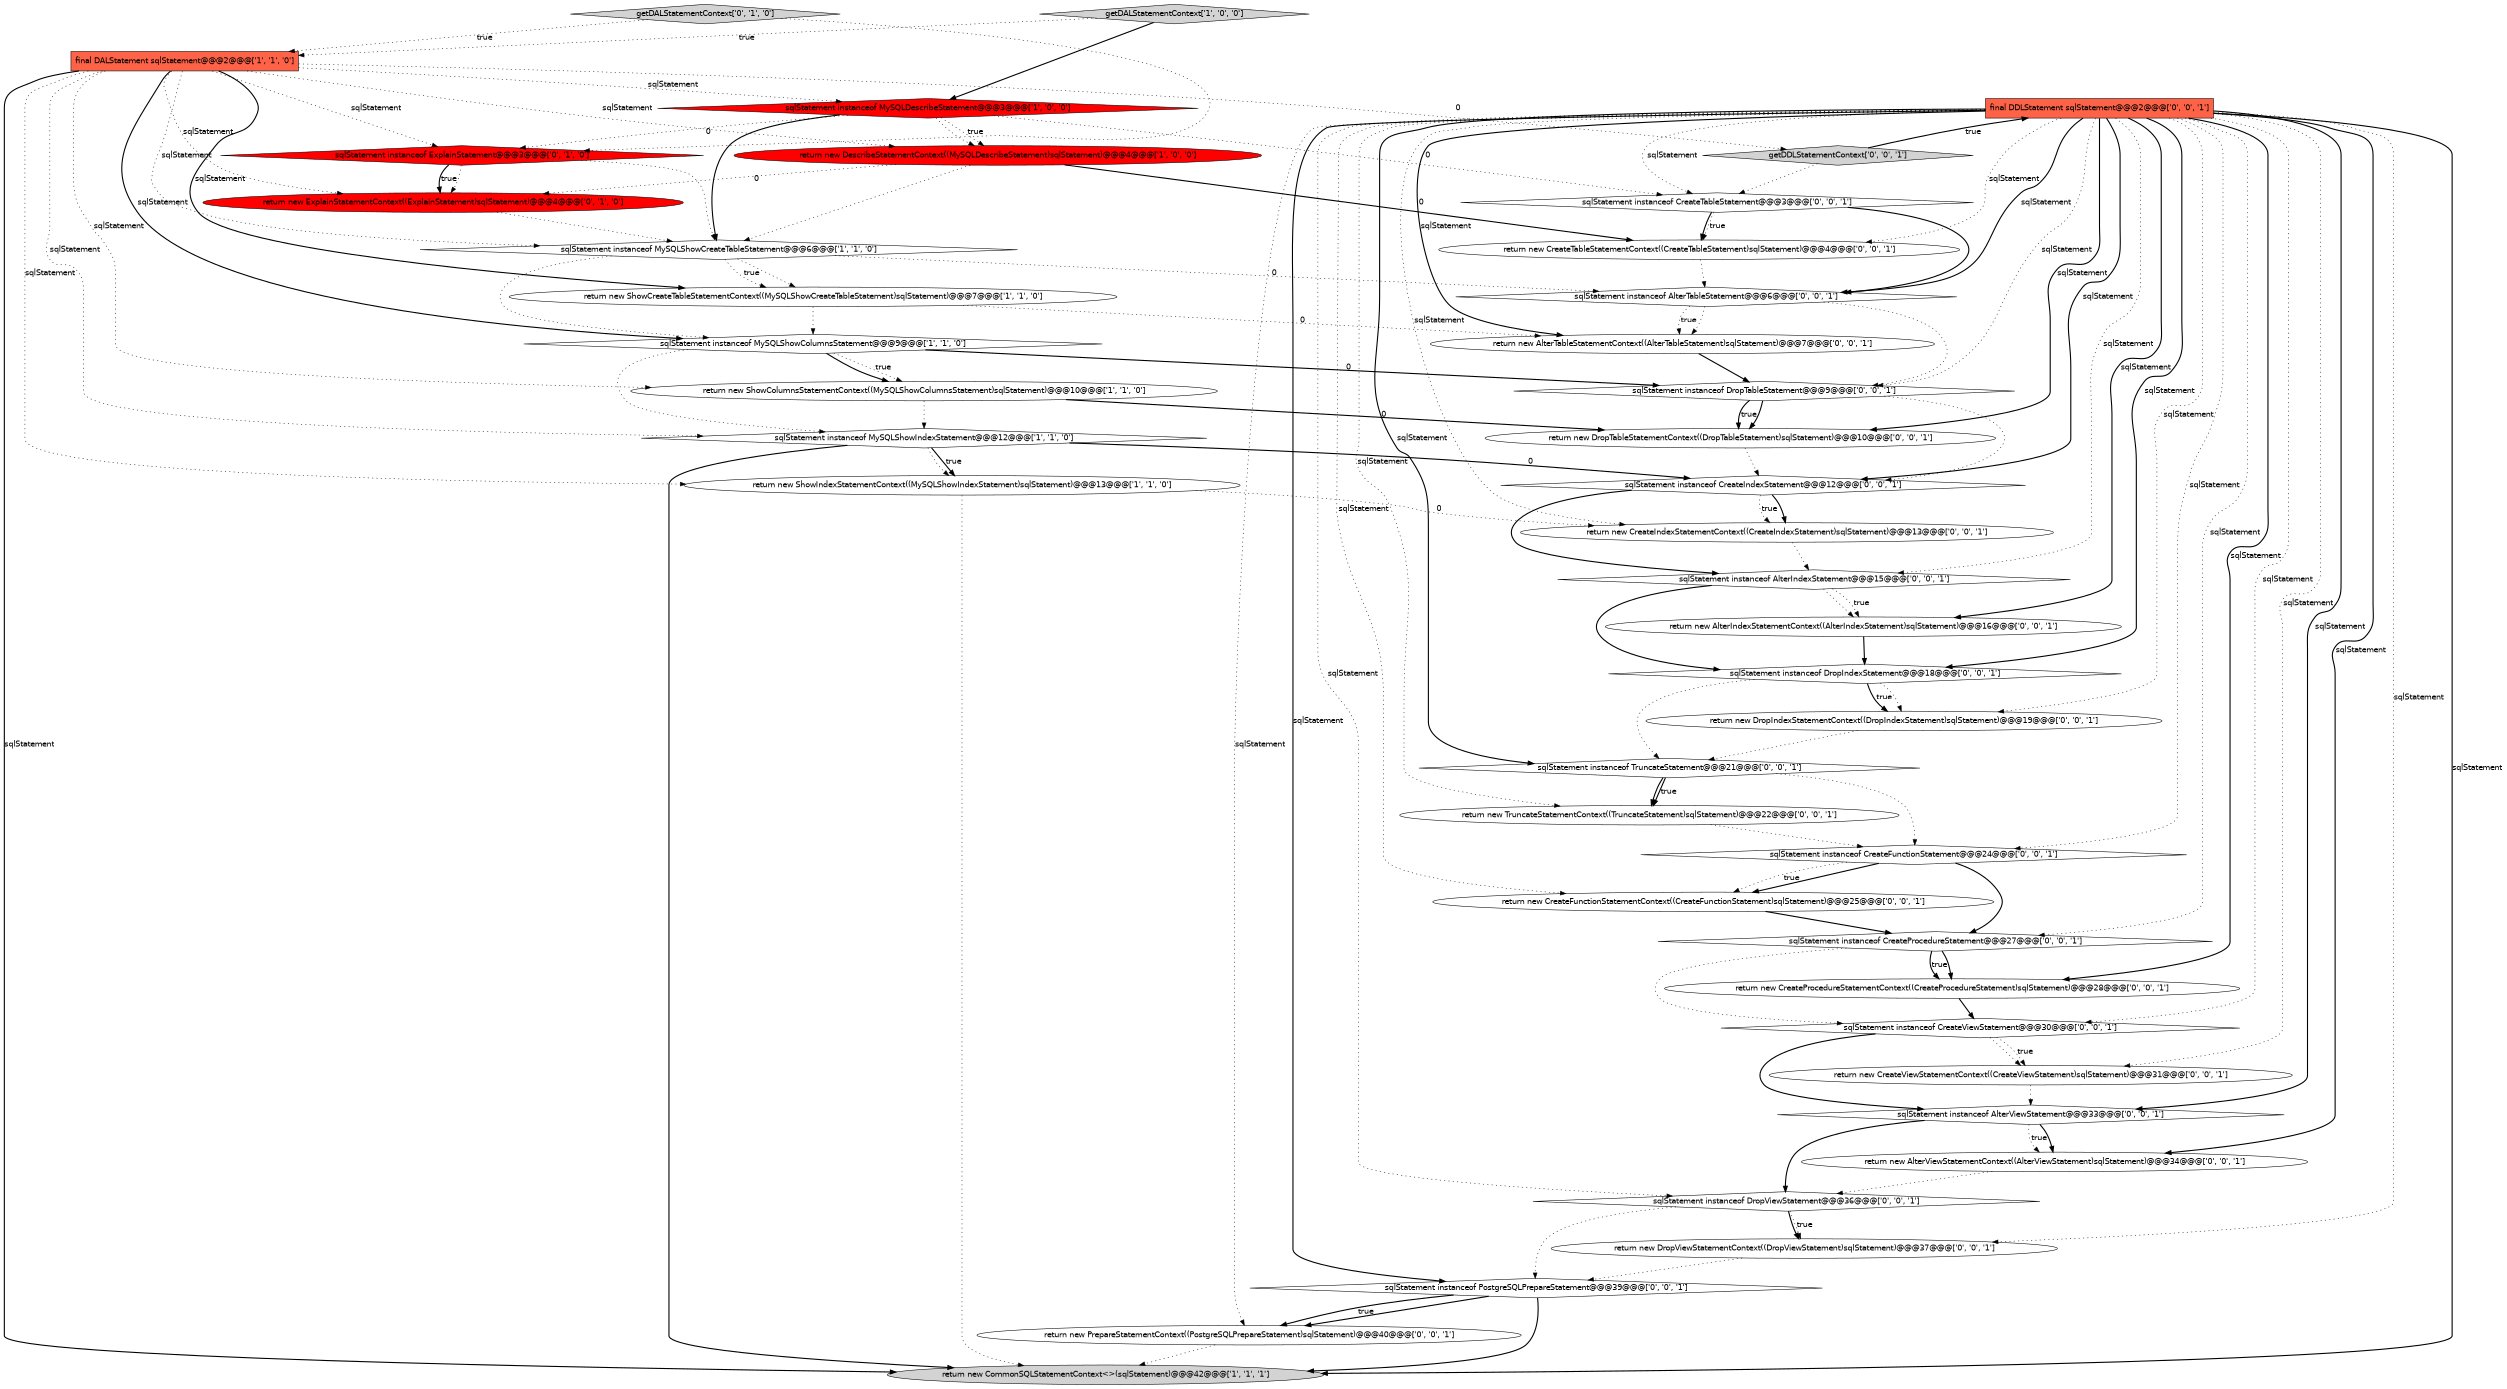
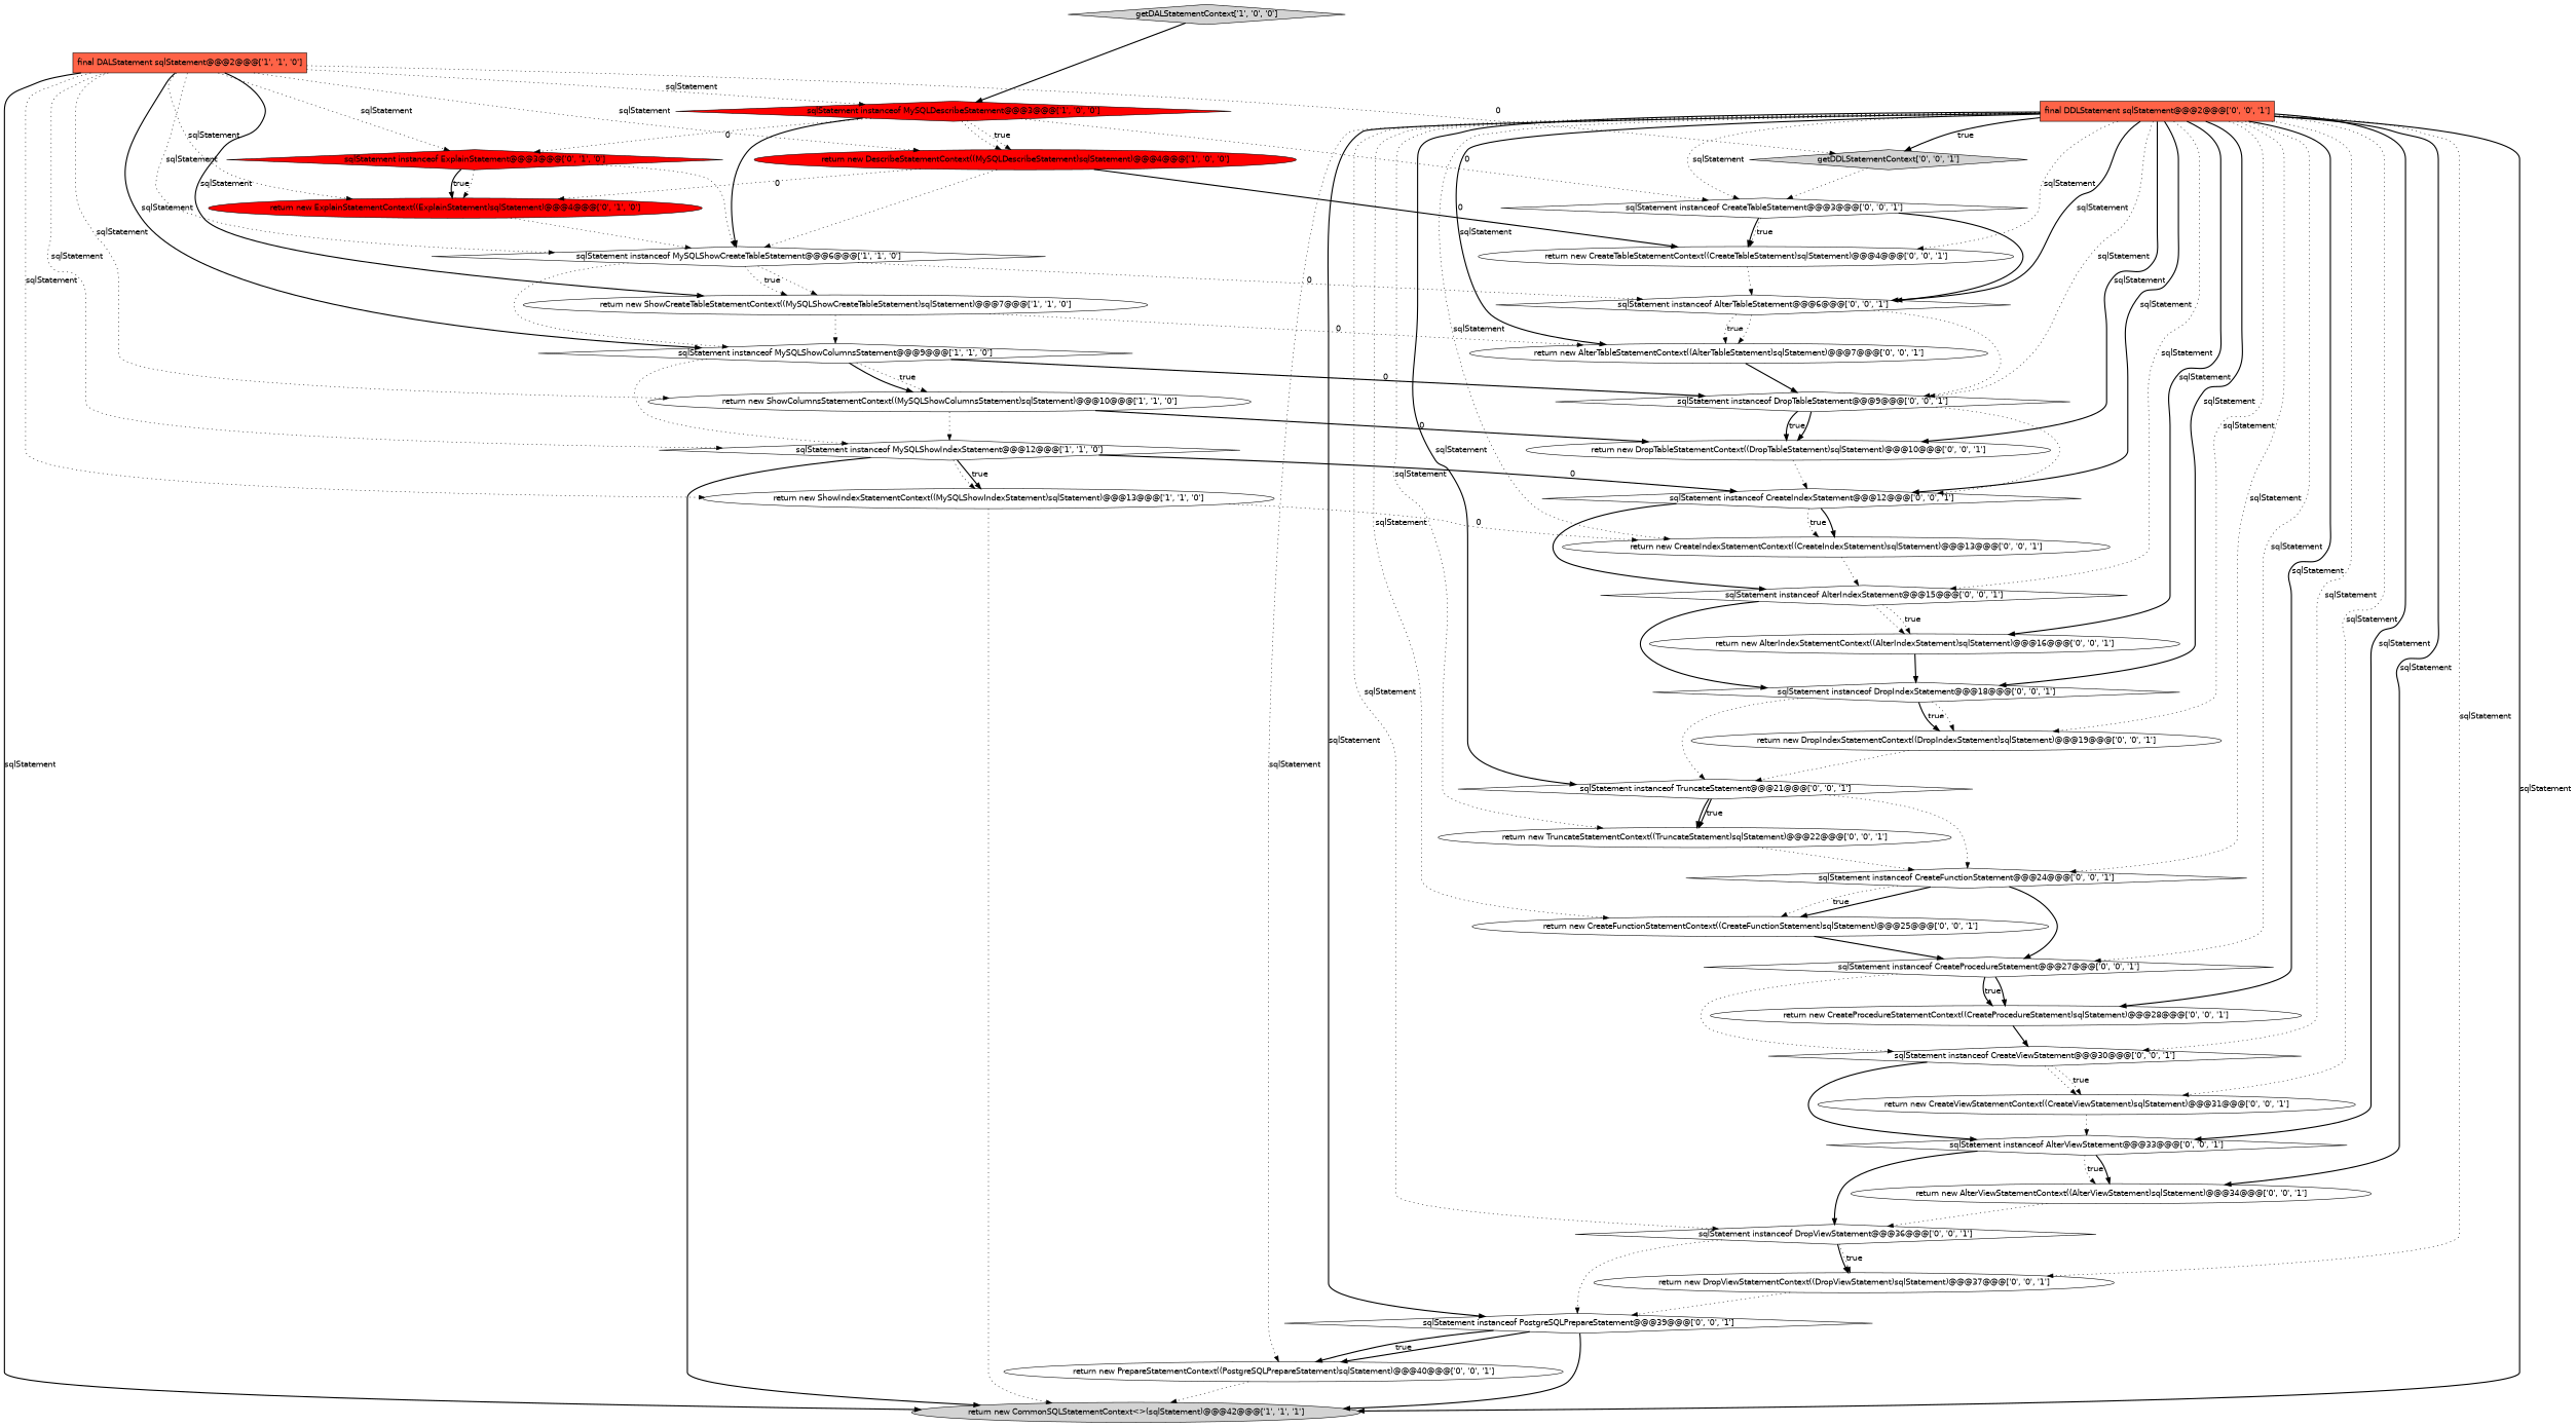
  digraph {
    fontname="DejaVu Sans"
    node [fillcolor=white fontname="DejaVu Sans" shape=diamond style=filled]
    edge [fontname="DejaVu Sans" style=dotted]
    n1 [label="return new CreateIndexStatementContext((CreateIndexStatement)sqlStatement)@@@13@@@['0', '0', '1']" shape=ellipse]
    n2 [label="sqlStatement instanceof AlterIndexStatement@@@15@@@['0', '0', '1']"]
    n3 [label="sqlStatement instanceof DropIndexStatement@@@18@@@['0', '0', '1']"]
    n4 [label="return new AlterIndexStatementContext((AlterIndexStatement)sqlStatement)@@@16@@@['0', '0', '1']" shape=ellipse]
    n5 [fillcolor=red label="return new ExplainStatementContext((ExplainStatement)sqlStatement)@@@4@@@['0', '1', '0']" shape=ellipse]
    n6 [label="sqlStatement instanceof MySQLShowCreateTableStatement@@@6@@@['1', '1', '0']"]
    n7 [label="sqlStatement instanceof AlterTableStatement@@@6@@@['0', '0', '1']"]
    n8 [label="return new ShowCreateTableStatementContext((MySQLShowCreateTableStatement)sqlStatement)@@@7@@@['1', '1', '0']" shape=ellipse]
    n9 [label="sqlStatement instanceof MySQLShowColumnsStatement@@@9@@@['1', '1', '0']"]
    n10 [fillcolor=tomato label="final DDLStatement sqlStatement@@@2@@@['0', '0', '1']" shape=box]
    n11 [label="sqlStatement instanceof CreateFunctionStatement@@@24@@@['0', '0', '1']"]
    n12 [label="return new CreateFunctionStatementContext((CreateFunctionStatement)sqlStatement)@@@25@@@['0', '0', '1']" shape=ellipse]
    n13 [label="sqlStatement instanceof DropTableStatement@@@9@@@['0', '0', '1']"]
    n14 [label="return new CreateProcedureStatementContext((CreateProcedureStatement)sqlStatement)@@@28@@@['0', '0', '1']" shape=ellipse]
    n15 [label="sqlStatement instanceof AlterViewStatement@@@33@@@['0', '0', '1']"]
    n16 [label="return new AlterViewStatementContext((AlterViewStatement)sqlStatement)@@@34@@@['0', '0', '1']" shape=ellipse]
    n17 [label="return new AlterTableStatementContext((AlterTableStatement)sqlStatement)@@@7@@@['0', '0', '1']" shape=ellipse]
    n18 [label="sqlStatement instanceof CreateTableStatement@@@3@@@['0', '0', '1']"]
    n19 [label="sqlStatement instanceof CreateIndexStatement@@@12@@@['0', '0', '1']"]
    n20 [label="return new PrepareStatementContext((PostgreSQLPrepareStatement)sqlStatement)@@@40@@@['0', '0', '1']" shape=ellipse]
    n21 [label="return new DropIndexStatementContext((DropIndexStatement)sqlStatement)@@@19@@@['0', '0', '1']" shape=ellipse]
    n22 [label="sqlStatement instanceof CreateViewStatement@@@30@@@['0', '0', '1']"]
    n23 [label="return new DropTableStatementContext((DropTableStatement)sqlStatement)@@@10@@@['0', '0', '1']" shape=ellipse]
    n24 [label="return new DropViewStatementContext((DropViewStatement)sqlStatement)@@@37@@@['0', '0', '1']" shape=ellipse]
    n25 [label="return new CreateViewStatementContext((CreateViewStatement)sqlStatement)@@@31@@@['0', '0', '1']" shape=ellipse]
    n26 [label="return new CreateTableStatementContext((CreateTableStatement)sqlStatement)@@@4@@@['0', '0', '1']" shape=ellipse]
    n27 [label="return new TruncateStatementContext((TruncateStatement)sqlStatement)@@@22@@@['0', '0', '1']" shape=ellipse]
    n28 [label="sqlStatement instanceof DropViewStatement@@@36@@@['0', '0', '1']"]
    n29 [fillcolor=lightgray label="return new CommonSQLStatementContext<>(sqlStatement)@@@42@@@['1', '1', '1']" shape=ellipse]
    n30 [label="sqlStatement instanceof TruncateStatement@@@21@@@['0', '0', '1']"]
    n31 [label="sqlStatement instanceof CreateProcedureStatement@@@27@@@['0', '0', '1']"]
    n32 [label="sqlStatement instanceof PostgreSQLPrepareStatement@@@39@@@['0', '0', '1']"]
    n33 [label="sqlStatement instanceof MySQLShowIndexStatement@@@12@@@['1', '1', '0']"]
    n34 [label="return new ShowColumnsStatementContext((MySQLShowColumnsStatement)sqlStatement)@@@10@@@['1', '1', '0']" shape=ellipse]
    n35 [fillcolor=red label="return new DescribeStatementContext((MySQLDescribeStatement)sqlStatement)@@@4@@@['1', '0', '0']" shape=ellipse]
    n36 [fillcolor=lightgray label="getDDLStatementContext['0', '0', '1']"]
    n37 [fillcolor=red label="sqlStatement instanceof MySQLDescribeStatement@@@3@@@['1', '0', '0']"]
    n38 [fillcolor=red label="sqlStatement instanceof ExplainStatement@@@3@@@['0', '1', '0']"]
    n39 [fillcolor=tomato label="final DALStatement sqlStatement@@@2@@@['1', '1', '0']" shape=box]
    n40 [label="return new ShowIndexStatementContext((MySQLShowIndexStatement)sqlStatement)@@@13@@@['1', '1', '0']" shape=ellipse]
-   n41 [fillcolor=lightgray label="getDALStatementContext['0', '1', '0']"]
    n42 [fillcolor=lightgray label="getDALStatementContext['1', '0', '0']"]
    n1 -> n2
    n2 -> n3 [style=bold]
    n2 -> n4
    n2 -> n4 [label=true]
    n3 -> n21 [label=true style=bold]
    n3 -> n21
    n3 -> n30
    n4 -> n3 [style=bold]
    n5 -> n6
    n6 -> n7 [label=0]
    n6 -> n8 [label=true]
    n6 -> n8
    n6 -> n9
    n7 -> n13
    n7 -> n17
    n7 -> n17 [label=true]
    n8 -> n9
    n8 -> n17 [label=0]
    n9 -> n13 [label=0 style=bold]
    n9 -> n33
    n9 -> n34 [label=true]
    n9 -> n34 [style=bold]
    n10 -> n1 [label=sqlStatement]
    n10 -> n2 [label=sqlStatement]
    n10 -> n3 [label=sqlStatement style=bold]
    n10 -> n4 [label=sqlStatement style=bold]
    n10 -> n7 [label=sqlStatement style=bold]
    n10 -> n11 [label=sqlStatement]
    n10 -> n12 [label=sqlStatement]
    n10 -> n13 [label=sqlStatement]
    n10 -> n14 [label=sqlStatement style=bold]
    n10 -> n15 [label=sqlStatement style=bold]
    n10 -> n16 [label=sqlStatement style=bold]
    n10 -> n17 [label=sqlStatement style=bold]
    n10 -> n18 [label=sqlStatement]
    n10 -> n19 [label=sqlStatement style=bold]
    n10 -> n20 [label=sqlStatement]
    n10 -> n21 [label=sqlStatement]
    n10 -> n22 [label=sqlStatement]
    n10 -> n23 [label=sqlStatement style=bold]
    n10 -> n24 [label=sqlStatement]
    n10 -> n25 [label=sqlStatement]
    n10 -> n26 [label=sqlStatement]
    n10 -> n27 [label=sqlStatement]
    n10 -> n28 [label=sqlStatement]
    n10 -> n29 [label=sqlStatement style=bold]
    n10 -> n30 [label=sqlStatement style=bold]
    n10 -> n31 [label=sqlStatement]
    n10 -> n32 [label=sqlStatement style=bold]
    n11 -> n12 [style=bold]
    n11 -> n12 [label=true]
    n11 -> n31 [style=bold]
    n12 -> n31 [style=bold]
    n13 -> n19
    n13 -> n23 [label=true style=bold]
    n13 -> n23 [style=bold]
    n14 -> n22 [style=bold]
    n15 -> n16 [label=true]
    n15 -> n16 [style=bold]
    n15 -> n28 [style=bold]
    n16 -> n28
    n17 -> n13 [style=bold]
    n18 -> n7 [style=bold]
    n18 -> n26 [style=bold]
    n18 -> n26 [label=true]
    n19 -> n1 [style=bold]
    n19 -> n1 [label=true]
    n19 -> n2 [style=bold]
    n20 -> n29
    n21 -> n30
    n22 -> n15 [style=bold]
    n22 -> n25
    n22 -> n25 [label=true]
    n23 -> n19
    n24 -> n32
    n25 -> n15
    n26 -> n7
    n27 -> n11
    n28 -> n24 [label=true]
    n28 -> n24 [style=bold]
    n28 -> n32
    n30 -> n11
    n30 -> n27 [style=bold]
    n30 -> n27 [label=true style=bold]
    n31 -> n14 [label=true style=bold]
    n31 -> n14 [style=bold]
    n31 -> n22
    n32 -> n20 [style=bold]
    n32 -> n20 [label=true style=bold]
    n32 -> n29 [style=bold]
    n33 -> n19 [label=0 style=bold]
    n33 -> n29 [style=bold]
    n33 -> n40 [label=true style=bold]
    n33 -> n40
    n34 -> n23 [label=0 style=bold]
    n34 -> n33
    n35 -> n5 [label=0]
    n35 -> n6
    n35 -> n26 [label=0 style=bold]
-   n36 -> n10 [label=true style=bold]
+   n10 -> n36 [label=true style=bold]
    n36 -> n18
    n37 -> n6 [style=bold]
    n37 -> n18 [label=0]
    n37 -> n35 [label=true]
    n37 -> n35
    n37 -> n38 [label=0]
    n38 -> n5 [label=true style=bold]
    n38 -> n5
    n38 -> n6
    n39 -> n5 [label=sqlStatement]
    n39 -> n6 [label=sqlStatement]
    n39 -> n8 [label=sqlStatement style=bold]
    n39 -> n9 [label=sqlStatement style=bold]
    n39 -> n29 [label=sqlStatement style=bold]
    n39 -> n33 [label=sqlStatement]
    n39 -> n34 [label=sqlStatement]
    n39 -> n35 [label=sqlStatement]
    n39 -> n36 [label=0]
    n39 -> n37 [label=sqlStatement]
    n39 -> n38 [label=sqlStatement]
    n39 -> n40 [label=sqlStatement]
    n40 -> n1 [label=0]
    n40 -> n29
-   n41 -> n38
-   n41 -> n39 [label=true]
    n42 -> n37 [style=bold]
-   n42 -> n39 [label=true]
  }
